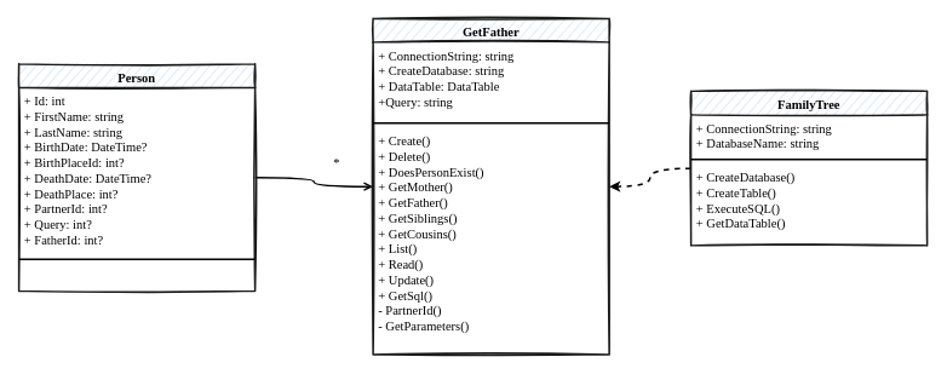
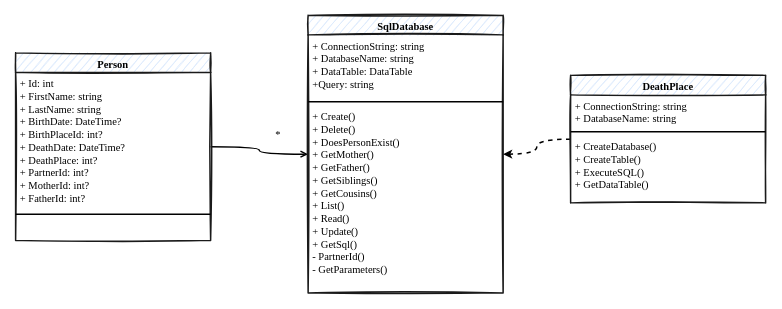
  <mxCell id="0" />
  <mxCell id="1" parent="0" />
  <mxCell id="2" style="edgeStyle=orthogonalEdgeStyle;rounded=0;orthogonalLoop=1;jettySize=auto;html=1;strokeWidth=2;fontFamily=Comic Sans MS;fontSize=14;curved=1;endArrow=open;" parent="1" source="3" target="7" edge="1"><mxGeometry relative="1" as="geometry" /></mxCell>
  <mxCell id="3" value="Person" style="swimlane;fontStyle=1;align=center;verticalAlign=top;childLayout=stackLayout;horizontal=1;startSize=26;horizontalStack=0;resizeParent=1;resizeParentMax=0;resizeLast=0;collapsible=1;marginBottom=0;strokeWidth=2;fillColor=#dae8fc;strokeColor=#1A1A1A;sketch=1;fontFamily=Comic Sans MS;fontSize=14;" parent="1" vertex="1"><mxGeometry x="20" y="70" width="260" height="250" as="geometry" /></mxCell>
- <mxCell id="4" value="+ Id: int&#10;+ FirstName: string&#10;+ LastName: string&#10;+ BirthDate: DateTime?&#10;+ BirthPlaceId: int?&#10;+ DeathDate: DateTime?&#10;+ DeathPlace: int?&#10;+ PartnerId: int?&#10;+ Query: int?&#10;+ FatherId: int?" style="text;strokeColor=none;fillColor=none;align=left;verticalAlign=top;spacingLeft=4;spacingRight=4;overflow=hidden;rotatable=0;points=[[0,0.5],[1,0.5]];portConstraint=eastwest;strokeWidth=2;fontSize=14;fontFamily=Comic Sans MS;" parent="3" vertex="1"><mxGeometry y="26" width="260" height="184" as="geometry" /></mxCell>
+ <mxCell id="4" value="+ Id: int&#10;+ FirstName: string&#10;+ LastName: string&#10;+ BirthDate: DateTime?&#10;+ BirthPlaceId: int?&#10;+ DeathDate: DateTime?&#10;+ DeathPlace: int?&#10;+ PartnerId: int?&#10;+ MotherId: int?&#10;+ FatherId: int?" style="text;strokeColor=none;fillColor=none;align=left;verticalAlign=top;spacingLeft=4;spacingRight=4;overflow=hidden;rotatable=0;points=[[0,0.5],[1,0.5]];portConstraint=eastwest;strokeWidth=2;fontSize=14;fontFamily=Comic Sans MS;" parent="3" vertex="1"><mxGeometry y="26" width="260" height="184" as="geometry" /></mxCell>
  <mxCell id="5" value="" style="line;strokeWidth=2;fillColor=none;align=left;verticalAlign=middle;spacingTop=-1;spacingLeft=3;spacingRight=3;rotatable=0;labelPosition=right;points=[];portConstraint=eastwest;fontFamily=Comic Sans MS;fontSize=14;" parent="3" vertex="1"><mxGeometry y="210" width="260" height="10" as="geometry" /></mxCell>
  <mxCell id="6" value=" " style="text;strokeColor=none;fillColor=none;align=left;verticalAlign=top;spacingLeft=4;spacingRight=4;overflow=hidden;rotatable=0;points=[[0,0.5],[1,0.5]];portConstraint=eastwest;strokeWidth=2;fontFamily=Comic Sans MS;fontSize=14;" parent="3" vertex="1"><mxGeometry y="220" width="260" height="30" as="geometry" /></mxCell>
- <mxCell id="7" value="GetFather" style="swimlane;fontStyle=1;align=center;verticalAlign=top;childLayout=stackLayout;horizontal=1;startSize=26;horizontalStack=0;resizeParent=1;resizeParentMax=0;resizeLast=0;collapsible=1;marginBottom=0;strokeWidth=2;fillColor=#dae8fc;strokeColor=#1A1A1A;rounded=0;sketch=1;fontFamily=Comic Sans MS;fontSize=14;" parent="1" vertex="1"><mxGeometry x="410" y="20" width="260" height="370" as="geometry" /></mxCell>
- <mxCell id="8" value="+ ConnectionString: string&#10;+ CreateDatabase: string&#10;+ DataTable: DataTable&#10;+Query: string" style="text;strokeColor=none;fillColor=none;align=left;verticalAlign=top;spacingLeft=4;spacingRight=4;overflow=hidden;rotatable=0;points=[[0,0.5],[1,0.5]];portConstraint=eastwest;strokeWidth=2;fontFamily=Comic Sans MS;fontSize=14;" parent="7" vertex="1"><mxGeometry y="26" width="260" height="84" as="geometry" /></mxCell>
+ <mxCell id="7" value="SqlDatabase" style="swimlane;fontStyle=1;align=center;verticalAlign=top;childLayout=stackLayout;horizontal=1;startSize=26;horizontalStack=0;resizeParent=1;resizeParentMax=0;resizeLast=0;collapsible=1;marginBottom=0;strokeWidth=2;fillColor=#dae8fc;strokeColor=#1A1A1A;rounded=0;sketch=1;fontFamily=Comic Sans MS;fontSize=14;" parent="1" vertex="1"><mxGeometry x="410" y="20" width="260" height="370" as="geometry" /></mxCell>
+ <mxCell id="8" value="+ ConnectionString: string&#10;+ DatabaseName: string&#10;+ DataTable: DataTable&#10;+Query: string" style="text;strokeColor=none;fillColor=none;align=left;verticalAlign=top;spacingLeft=4;spacingRight=4;overflow=hidden;rotatable=0;points=[[0,0.5],[1,0.5]];portConstraint=eastwest;strokeWidth=2;fontFamily=Comic Sans MS;fontSize=14;" parent="7" vertex="1"><mxGeometry y="26" width="260" height="84" as="geometry" /></mxCell>
  <mxCell id="9" value="" style="line;strokeWidth=2;fillColor=none;align=left;verticalAlign=middle;spacingTop=-1;spacingLeft=3;spacingRight=3;rotatable=0;labelPosition=right;points=[];portConstraint=eastwest;fontFamily=Comic Sans MS;fontSize=14;" parent="7" vertex="1"><mxGeometry y="110" width="260" height="10" as="geometry" /></mxCell>
  <mxCell id="10" value="+ Create()&#10;+ Delete()&#10;+ DoesPersonExist()&#10;+ GetMother()&#10;+ GetFather()&#10;+ GetSiblings()&#10;+ GetCousins()&#10;+ List()&#10;+ Read()&#10;+ Update()&#10;+ GetSql()&#10;- PartnerId()&#10;- GetParameters()" style="text;strokeColor=none;fillColor=none;align=left;verticalAlign=top;spacingLeft=4;spacingRight=4;overflow=hidden;rotatable=0;points=[[0,0.5],[1,0.5]];portConstraint=eastwest;strokeWidth=2;fontFamily=Comic Sans MS;fontSize=14;" parent="7" vertex="1"><mxGeometry y="120" width="260" height="250" as="geometry" /></mxCell>
  <mxCell id="11" style="edgeStyle=orthogonalEdgeStyle;rounded=0;orthogonalLoop=1;jettySize=auto;html=1;strokeWidth=2;fontFamily=Comic Sans MS;fontSize=14;elbow=vertical;curved=1;dashed=1;" parent="1" source="12" target="7" edge="1"><mxGeometry relative="1" as="geometry" /></mxCell>
- <mxCell id="12" value="FamilyTree" style="swimlane;fontStyle=1;align=center;verticalAlign=top;childLayout=stackLayout;horizontal=1;startSize=26;horizontalStack=0;resizeParent=1;resizeParentMax=0;resizeLast=0;collapsible=1;marginBottom=0;strokeWidth=2;fillColor=#dae8fc;strokeColor=#1A1A1A;sketch=1;swimlaneLine=1;glass=0;shadow=0;rounded=0;fontFamily=Comic Sans MS;fontSize=14;" parent="1" vertex="1"><mxGeometry x="760" y="100" width="260" height="170" as="geometry" /></mxCell>
+ <mxCell id="12" value="DeathPlace" style="swimlane;fontStyle=1;align=center;verticalAlign=top;childLayout=stackLayout;horizontal=1;startSize=26;horizontalStack=0;resizeParent=1;resizeParentMax=0;resizeLast=0;collapsible=1;marginBottom=0;strokeWidth=2;fillColor=#dae8fc;strokeColor=#1A1A1A;sketch=1;swimlaneLine=1;glass=0;shadow=0;rounded=0;fontFamily=Comic Sans MS;fontSize=14;" parent="1" vertex="1"><mxGeometry x="760" y="100" width="260" height="170" as="geometry" /></mxCell>
  <mxCell id="13" value="+ ConnectionString: string&#10;+ DatabaseName: string" style="text;strokeColor=none;fillColor=none;align=left;verticalAlign=top;spacingLeft=4;spacingRight=4;overflow=hidden;rotatable=0;points=[[0,0.5],[1,0.5]];portConstraint=eastwest;strokeWidth=2;fontFamily=Comic Sans MS;fontSize=14;" parent="12" vertex="1"><mxGeometry y="26" width="260" height="44" as="geometry" /></mxCell>
  <mxCell id="14" value="" style="line;strokeWidth=2;fillColor=none;align=left;verticalAlign=middle;spacingTop=-1;spacingLeft=3;spacingRight=3;rotatable=0;labelPosition=right;points=[];portConstraint=eastwest;fontFamily=Comic Sans MS;fontSize=14;" parent="12" vertex="1"><mxGeometry y="70" width="260" height="10" as="geometry" /></mxCell>
  <mxCell id="15" value="+ CreateDatabase()&#10;+ CreateTable()&#10;+ ExecuteSQL()&#10;+ GetDataTable()" style="text;strokeColor=none;fillColor=none;align=left;verticalAlign=top;spacingLeft=4;spacingRight=4;overflow=hidden;rotatable=0;points=[[0,0.5],[1,0.5]];portConstraint=eastwest;strokeWidth=2;fontFamily=Comic Sans MS;fontSize=14;" parent="12" vertex="1"><mxGeometry y="80" width="260" height="90" as="geometry" /></mxCell>
  <mxCell id="16" value="*" style="text;html=1;strokeColor=none;fillColor=none;align=center;verticalAlign=middle;whiteSpace=wrap;rounded=0;strokeWidth=2;fontFamily=Comic Sans MS;fontSize=14;" parent="1" vertex="1"><mxGeometry x="350" y="170" width="40" height="20" as="geometry" /></mxCell>
